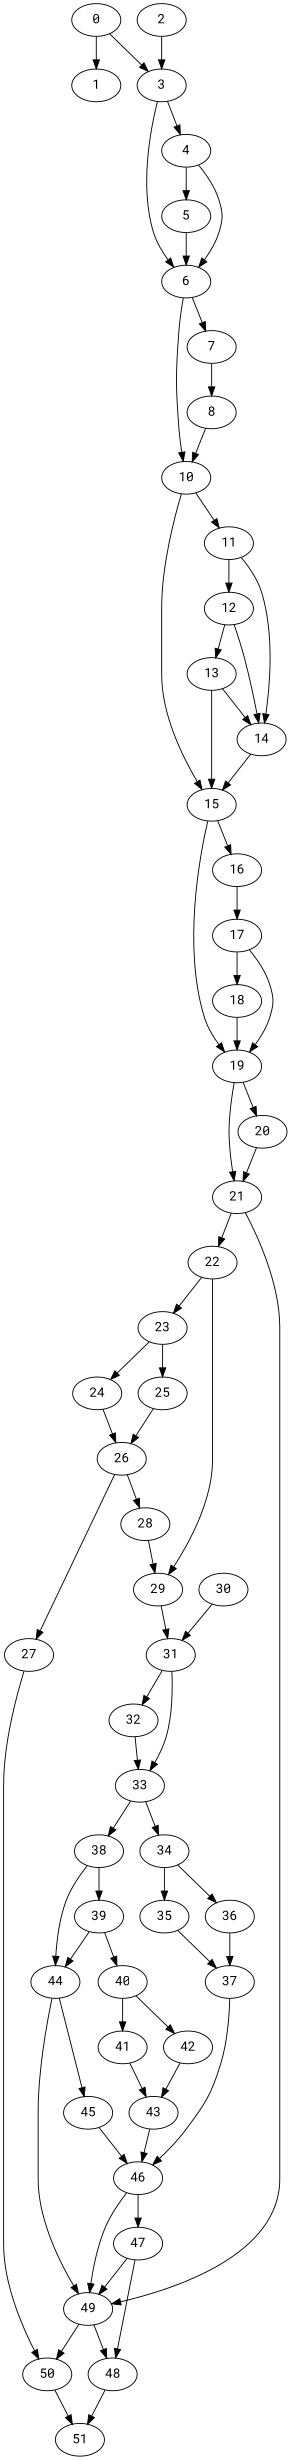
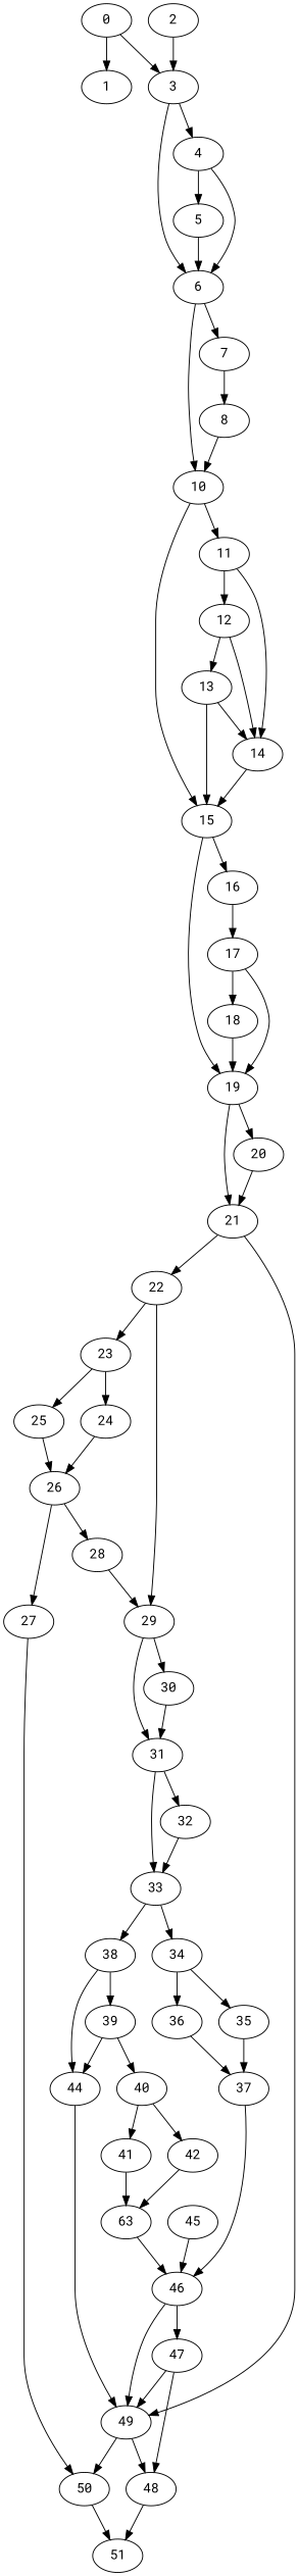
  digraph {
    fontname="Roboto Mono"
    node [fontname="Roboto Mono"]
    edge [fontname="Roboto Mono"]
    0
    1
    3
    4
    6
    2
    5
    7
    10
    8
    11
    15
    12
    14
    16
    19
    13
    17
    20
    21
    18
    22
    49
    23
    29
    50
    48
    24
    25
    30
    31
    26
    27
    28
    51
    32
    33
    34
    38
    35
    36
    39
    44
    37
    46
    47
    40
    45
    41
    42
-   43
+   43 [label=63]
    0 -> 1
    0 -> 3
    3 -> 4
    3 -> 6
    4 -> 6
    4 -> 5
    6 -> 7
    6 -> 10
    2 -> 3
    5 -> 6
    7 -> 8
    10 -> 11
    10 -> 15
    8 -> 10
    11 -> 12
    11 -> 14
    15 -> 16
    15 -> 19
    12 -> 14
    12 -> 13
    14 -> 15
    16 -> 17
    19 -> 20
    19 -> 21
    13 -> 15
    13 -> 14
    17 -> 19
    17 -> 18
    20 -> 21
    21 -> 22
    21 -> 49
    18 -> 19
    22 -> 23
    22 -> 29
    49 -> 50
    49 -> 48
    23 -> 24
    23 -> 25
+   29 -> 30
    29 -> 31
    50 -> 51
    48 -> 51
    24 -> 26
    25 -> 26
    30 -> 31
    31 -> 32
    31 -> 33
    26 -> 27
    26 -> 28
    27 -> 50
    28 -> 29
    32 -> 33
    33 -> 34
    33 -> 38
    34 -> 35
    34 -> 36
    38 -> 39
    38 -> 44
    35 -> 37
    36 -> 37
    39 -> 44
    39 -> 40
    44 -> 49
-   44 -> 45
    37 -> 46
    46 -> 49
    46 -> 47
    47 -> 49
    47 -> 48
    40 -> 41
    40 -> 42
    45 -> 46
    41 -> 43
    42 -> 43
    43 -> 46
  }
